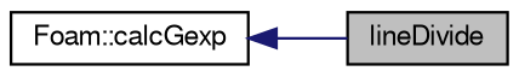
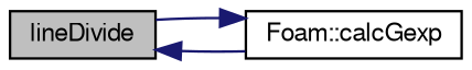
  digraph {
    rankdir=LR
    node [color=black fontname=FreeSans fontsize=10 shape=record]
    edge [color=midnightblue dir=back fontname=FreeSans fontsize=10 labelfontname=FreeSans labelfontsize=10 style=solid]
    n1 [fillcolor=grey75 fontcolor=black height=0.2 label=lineDivide style=filled width=0.4]
    n2 [height=0.2 label="Foam::calcGexp" width=0.4]
+   n1 -> n2
    n2 -> n1
  }
